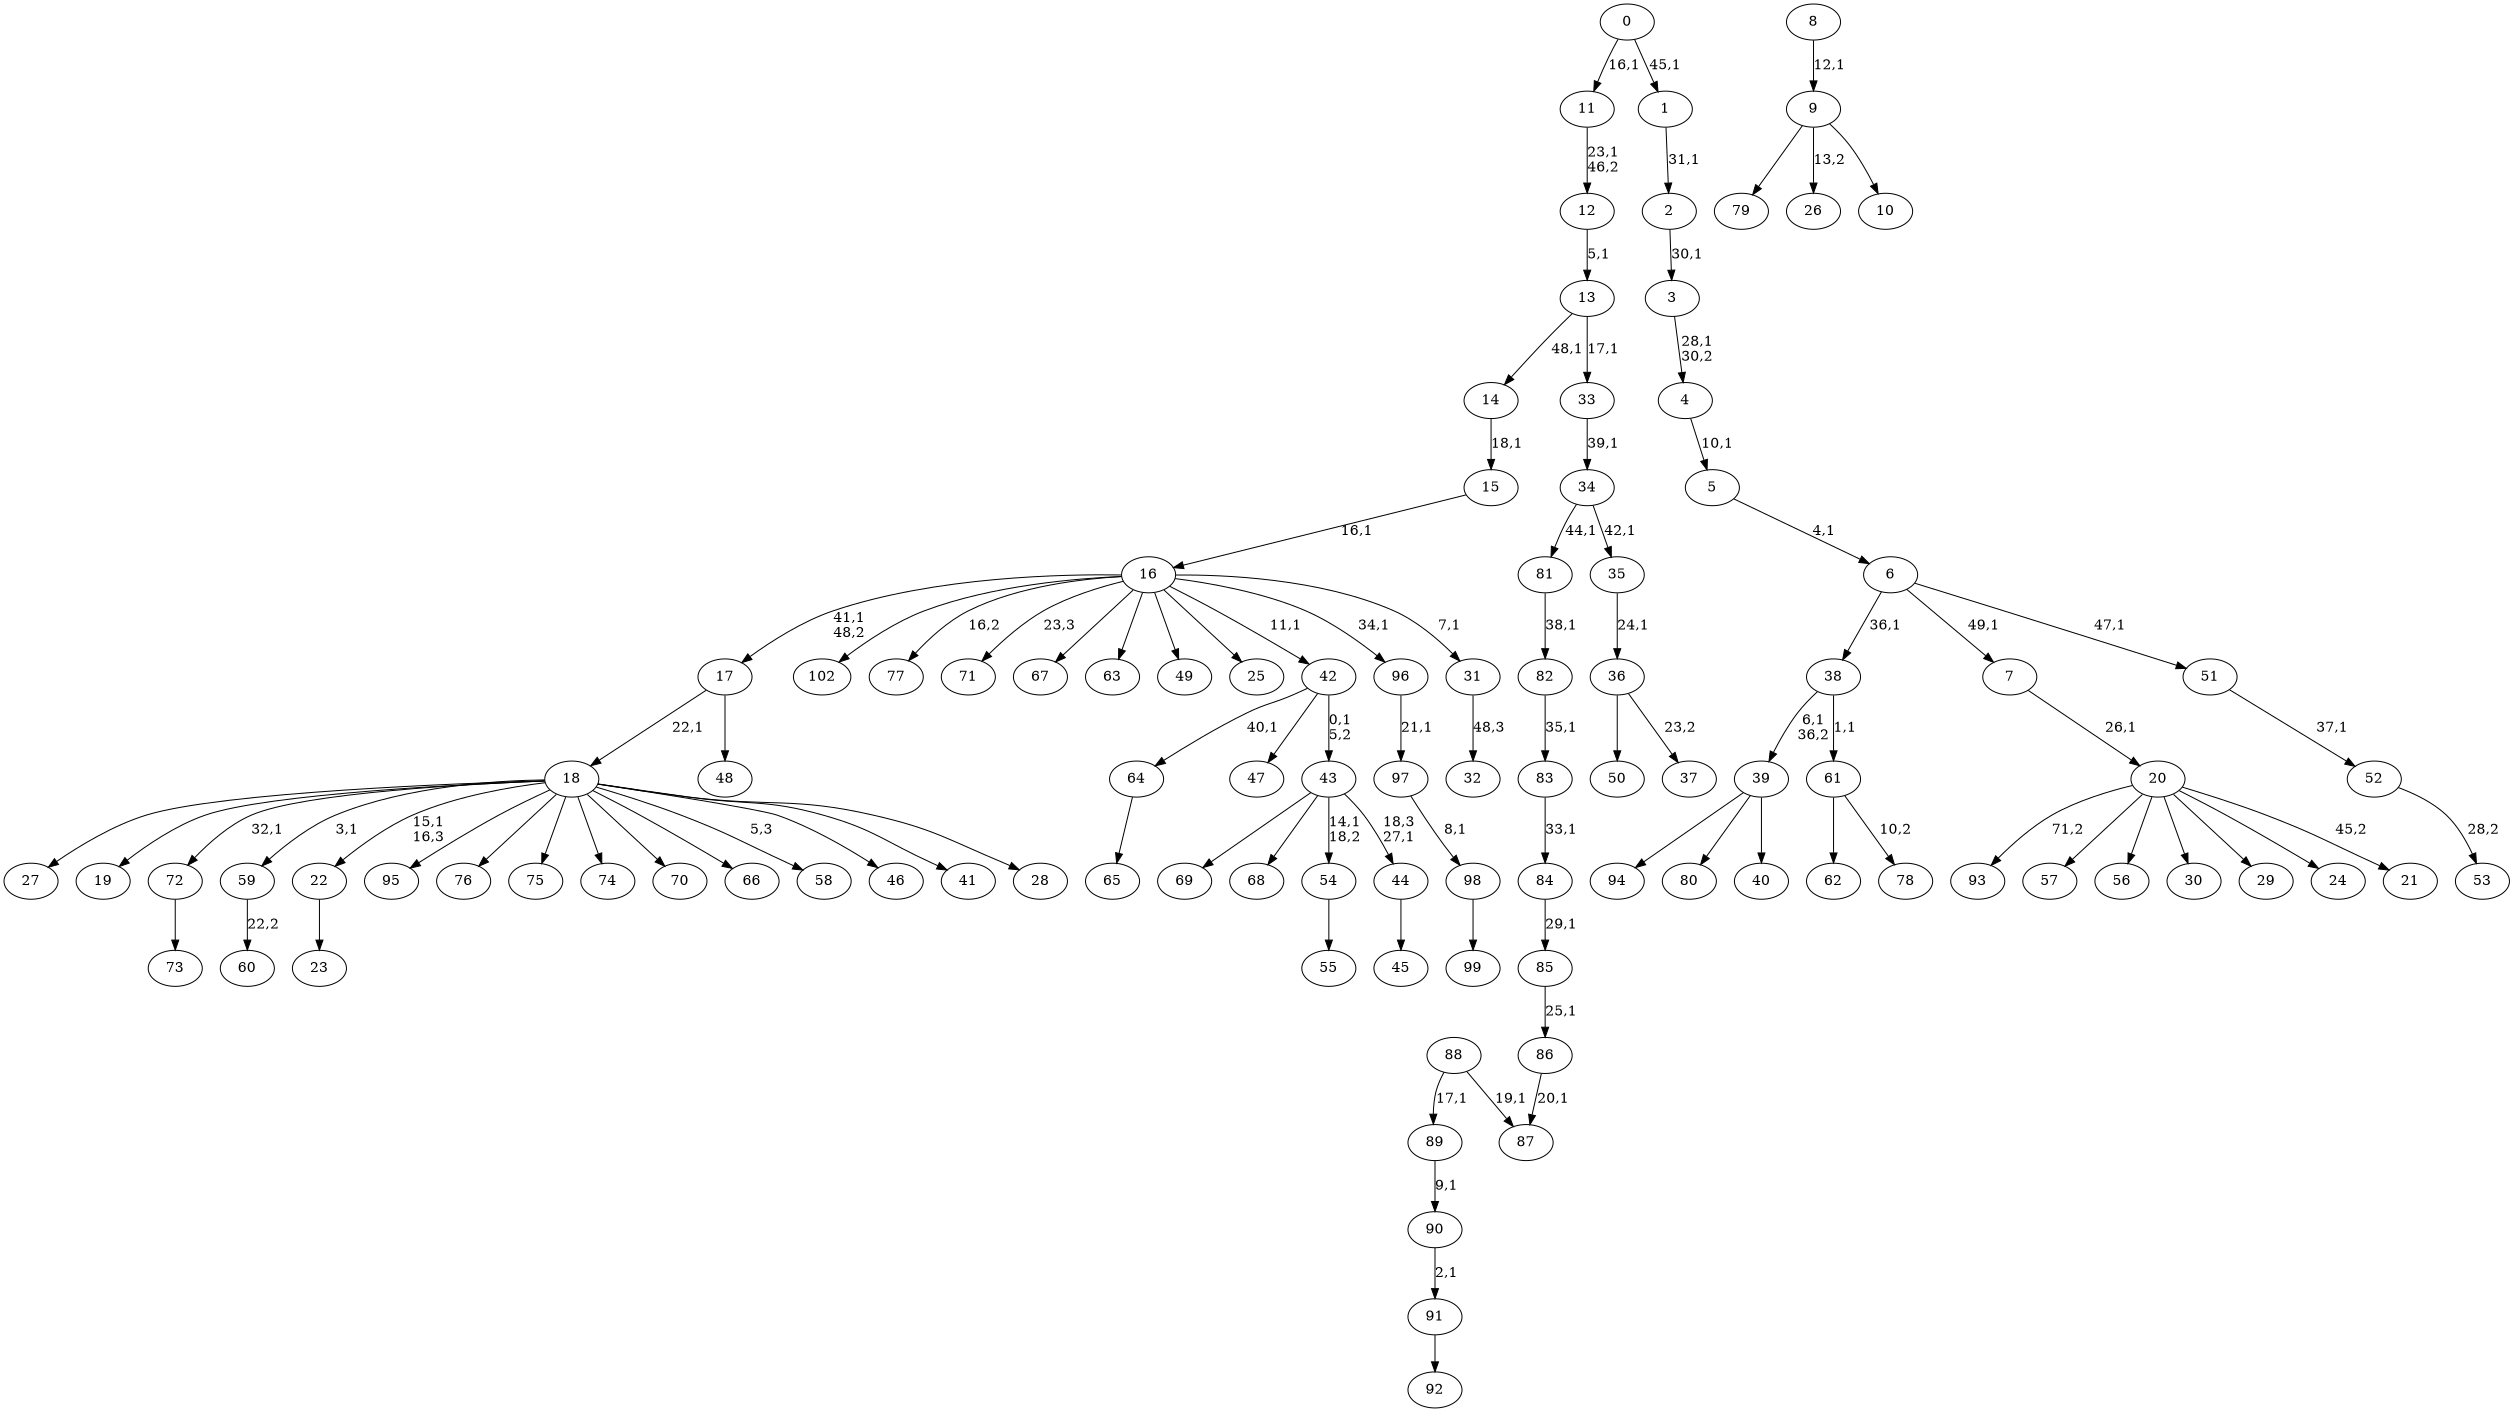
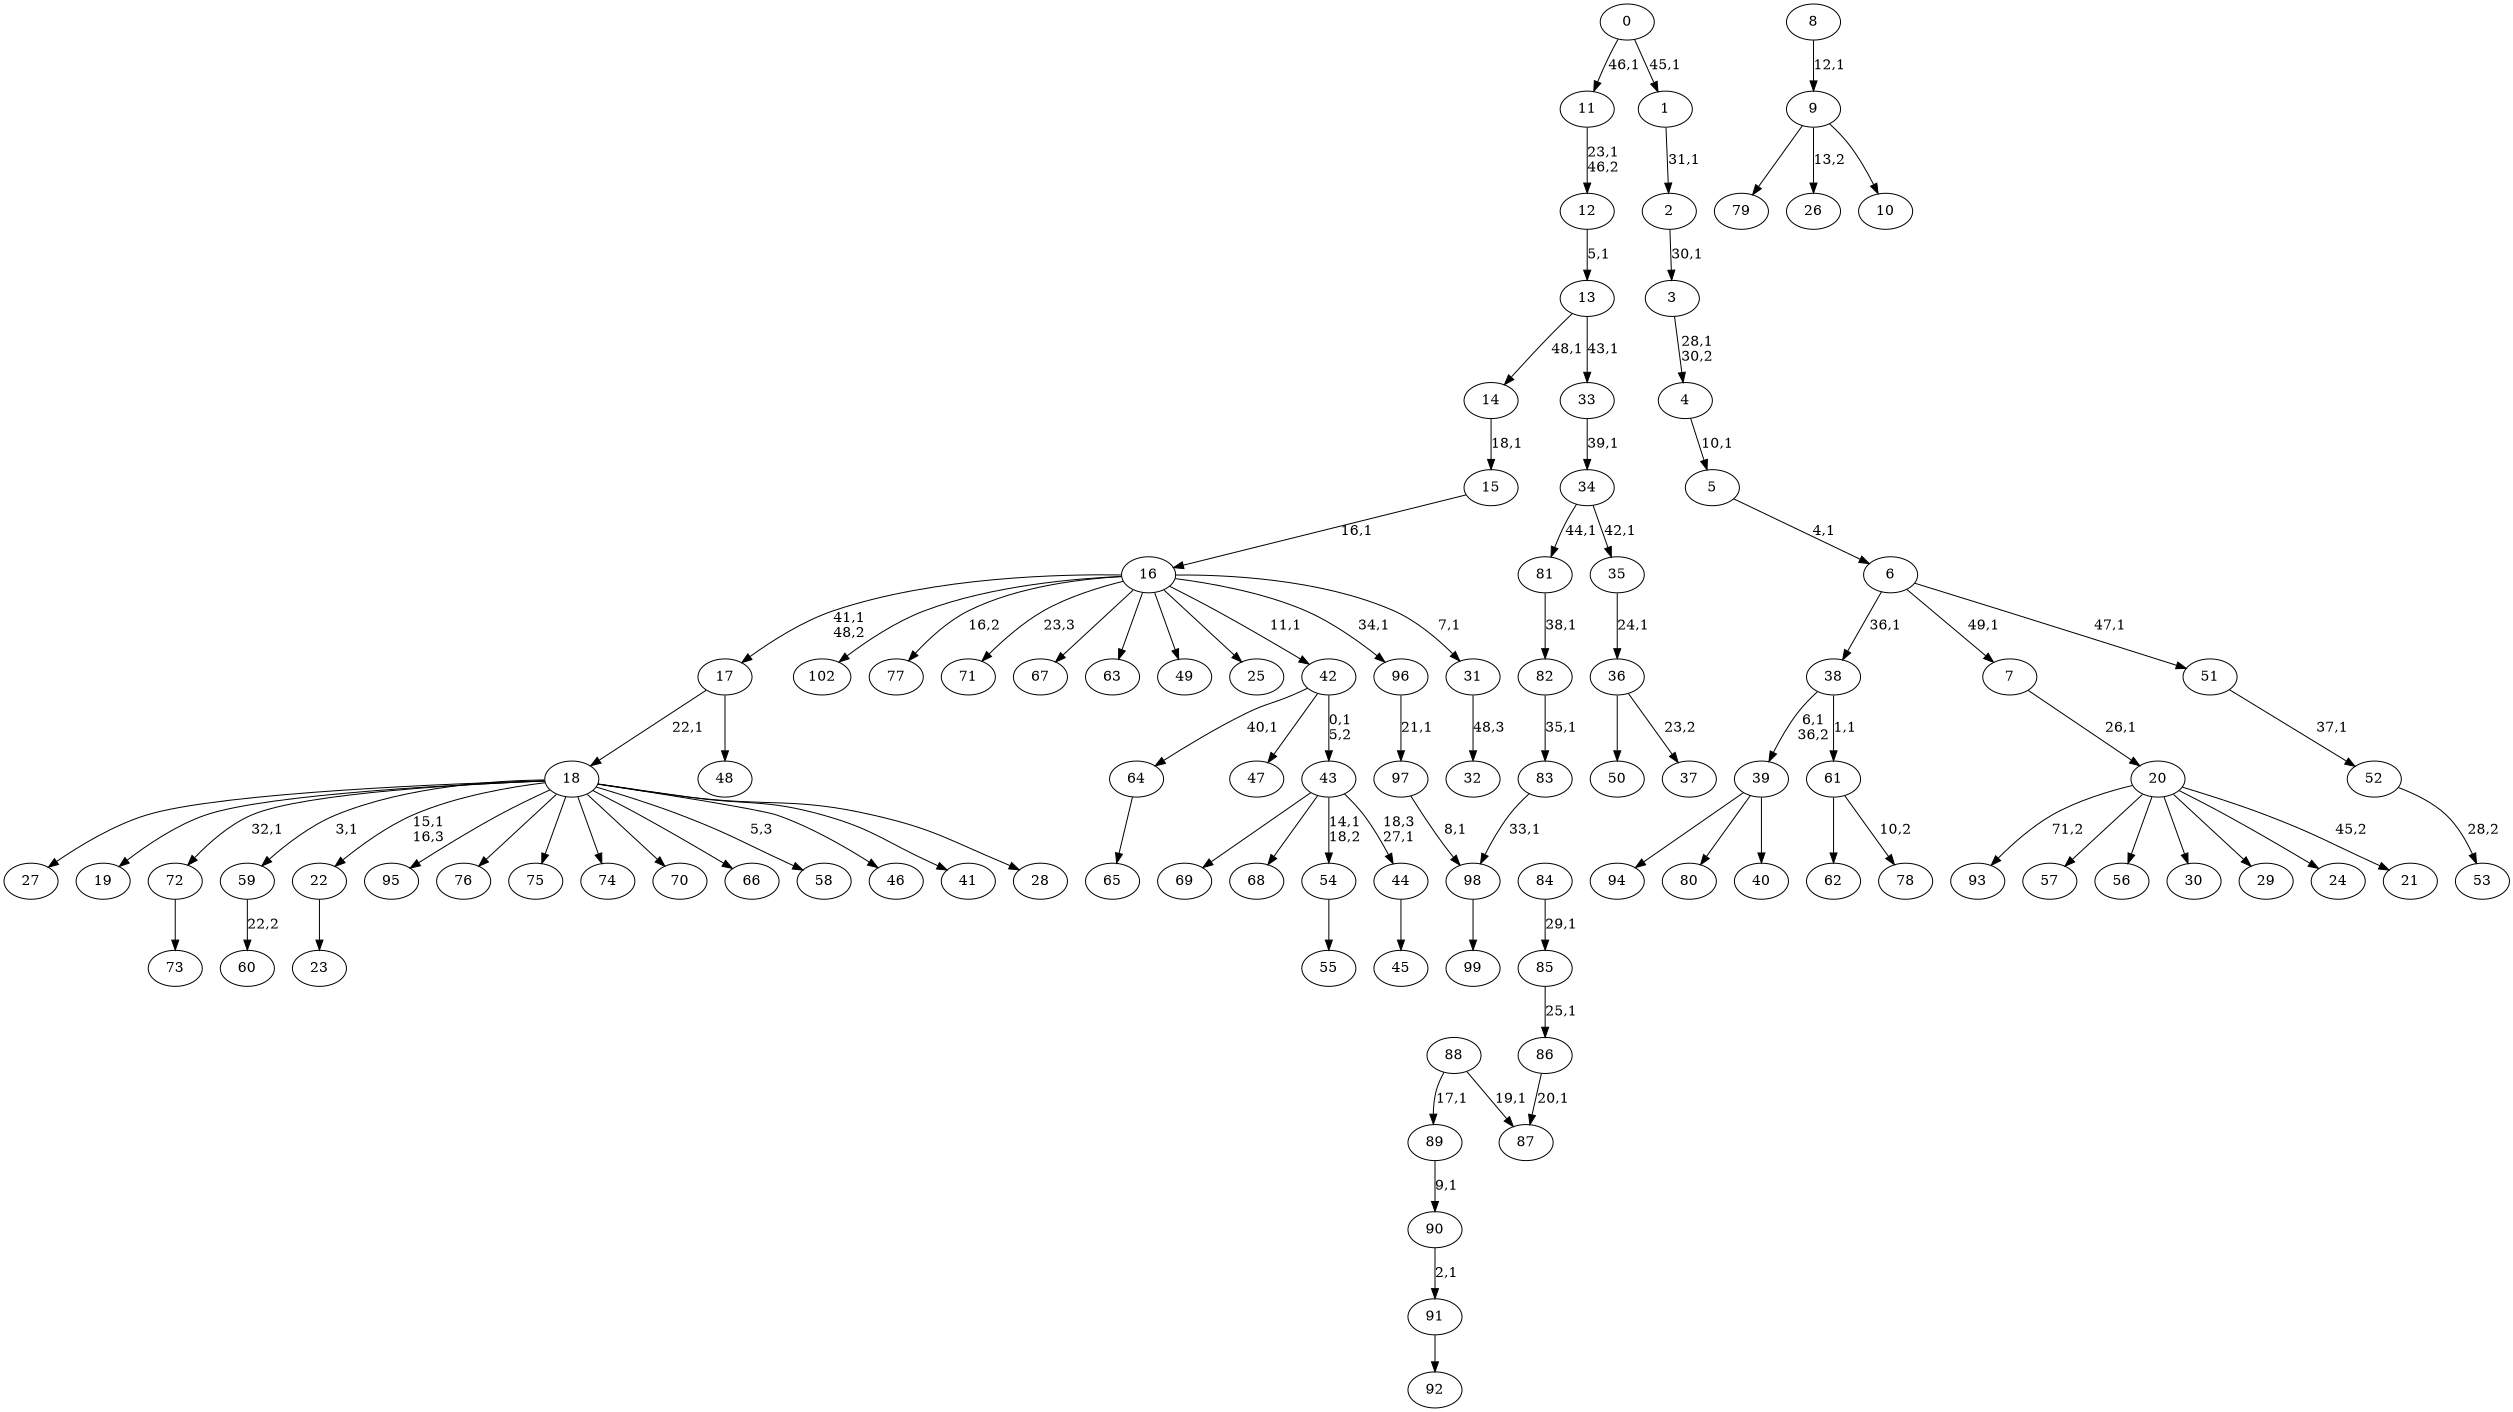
  digraph {
    98
    99
    97
    96
    91
    92
    90
    89
    88
    87
    86
    85
    84
    83
    82
    81
    72
    73
    64
    65
    61
    78
    62
    59
    60
    54
    55
    52
    53
    51
    44
    45
    43
    69
    68
    42
    47
    39
    94
    80
    40
    38
    36
    50
    37
    35
    34
    33
    31
    32
    22
    23
    20
    93
    57
    56
    30
    29
    24
    21
    18
    95
    76
    75
    74
    70
    66
    58
    46
    41
    28
    27
    19
    17
    48
    16
    n77 [label=102]
    77
    71
    67
    63
    49
    25
    15
    14
    13
    12
    11
    9
    79
    26
    10
    8
    7
    6
    5
    4
    3
    2
    1
    0
    98 -> 99
    97 -> 98 [label="8,1"]
    96 -> 97 [label="21,1"]
    91 -> 92
    90 -> 91 [label="2,1"]
    89 -> 90 [label="9,1"]
    88 -> 89 [label="17,1"]
    88 -> 87 [label="19,1"]
    86 -> 87 [label="20,1"]
    85 -> 86 [label="25,1"]
    84 -> 85 [label="29,1"]
-   83 -> 84 [label="33,1"]
+   83 -> 98 [label="33,1"]
    82 -> 83 [label="35,1"]
    81 -> 82 [label="38,1"]
    72 -> 73
    64 -> 65
    61 -> 78 [label="10,2"]
    61 -> 62
    59 -> 60 [label="22,2"]
    54 -> 55
    52 -> 53 [label="28,2"]
    51 -> 52 [label="37,1"]
    44 -> 45
    43 -> 54 [label="14,1\n18,2"]
    43 -> 44 [label="18,3\n27,1"]
    43 -> 69
    43 -> 68
    42 -> 64 [label="40,1"]
    42 -> 43 [label="0,1\n5,2"]
    42 -> 47
    39 -> 94
    39 -> 80
    39 -> 40
    38 -> 61 [label="1,1"]
    38 -> 39 [label="6,1\n36,2"]
    36 -> 50
    36 -> 37 [label="23,2"]
    35 -> 36 [label="24,1"]
    34 -> 81 [label="44,1"]
    34 -> 35 [label="42,1"]
    33 -> 34 [label="39,1"]
    31 -> 32 [label="48,3"]
    22 -> 23
    20 -> 93 [label="71,2"]
    20 -> 57
    20 -> 56
    20 -> 30
    20 -> 29
    20 -> 24
    20 -> 21 [label="45,2"]
    18 -> 72 [label="32,1"]
    18 -> 59 [label="3,1"]
    18 -> 22 [label="15,1\n16,3"]
    18 -> 95
    18 -> 76
    18 -> 75
    18 -> 74
    18 -> 70
    18 -> 66
    18 -> 58 [label="5,3"]
    18 -> 46
    18 -> 41
    18 -> 28
    18 -> 27
    18 -> 19
    17 -> 18 [label="22,1"]
    17 -> 48
    16 -> 96 [label="34,1"]
    16 -> 42 [label="11,1"]
    16 -> 31 [label="7,1"]
    16 -> 17 [label="41,1\n48,2"]
    16 -> n77
    16 -> 77 [label="16,2"]
    16 -> 71 [label="23,3"]
    16 -> 67
    16 -> 63
    16 -> 49
    16 -> 25
    15 -> 16 [label="16,1"]
    14 -> 15 [label="18,1"]
-   13 -> 33 [label="17,1"]
+   13 -> 33 [label="43,1"]
    13 -> 14 [label="48,1"]
    12 -> 13 [label="5,1"]
    11 -> 12 [label="23,1\n46,2"]
    9 -> 79
    9 -> 26 [label="13,2"]
    9 -> 10
    8 -> 9 [label="12,1"]
    7 -> 20 [label="26,1"]
    6 -> 51 [label="47,1"]
    6 -> 38 [label="36,1"]
    6 -> 7 [label="49,1"]
    5 -> 6 [label="4,1"]
    4 -> 5 [label="10,1"]
    3 -> 4 [label="28,1\n30,2"]
    2 -> 3 [label="30,1"]
    1 -> 2 [label="31,1"]
-   0 -> 11 [label="16,1"]
+   0 -> 11 [label="46,1"]
    0 -> 1 [label="45,1"]
  }
